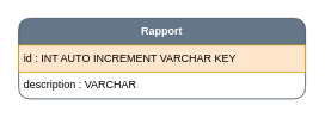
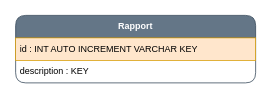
  <mxCell id="0" />
  <mxCell id="1" parent="0" />
  <mxCell id="2" value="&lt;b&gt;Rapport&lt;/b&gt;" style="swimlane;fontStyle=0;childLayout=stackLayout;horizontal=1;startSize=30;horizontalStack=0;resizeParent=1;resizeParentMax=0;resizeLast=0;collapsible=1;marginBottom=0;whiteSpace=wrap;html=1;rounded=1;fillColor=#647687;fontColor=#ffffff;strokeColor=#314354;" vertex="1" parent="1"><mxGeometry x="20" y="20" width="320" height="90" as="geometry" /></mxCell>
  <mxCell id="3" value="id : INT AUTO INCREMENT VARCHAR KEY" style="text;strokeColor=#d79b00;fillColor=#ffe6cc;align=left;verticalAlign=middle;spacingLeft=4;spacingRight=4;overflow=hidden;points=[[0,0.5],[1,0.5]];portConstraint=eastwest;rotatable=0;whiteSpace=wrap;html=1;" vertex="1" parent="2"><mxGeometry y="30" width="320" height="30" as="geometry" /></mxCell>
- <mxCell id="4" value="description : VARCHAR" style="text;strokeColor=none;fillColor=none;align=left;verticalAlign=middle;spacingLeft=4;spacingRight=4;overflow=hidden;points=[[0,0.5],[1,0.5]];portConstraint=eastwest;rotatable=0;whiteSpace=wrap;html=1;rounded=1;" vertex="1" parent="2"><mxGeometry y="60" width="320" height="30" as="geometry" /></mxCell>
+ <mxCell id="4" value="description : KEY" style="text;strokeColor=none;fillColor=none;align=left;verticalAlign=middle;spacingLeft=4;spacingRight=4;overflow=hidden;points=[[0,0.5],[1,0.5]];portConstraint=eastwest;rotatable=0;whiteSpace=wrap;html=1;rounded=1;" vertex="1" parent="2"><mxGeometry y="60" width="320" height="30" as="geometry" /></mxCell>
